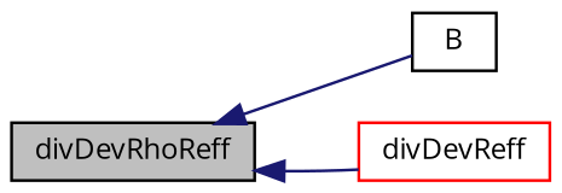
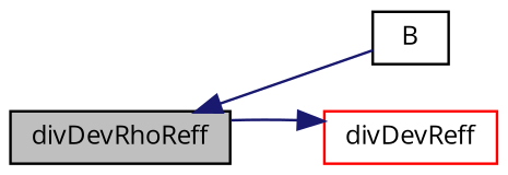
  digraph {
    fontname="Open Sans"
    rankdir=LR
    node [color=black fontname="Open Sans" fontsize=10 shape=record]
    edge [color=midnightblue dir=back fontname="Open Sans" fontsize=10 labelfontname=FreeSans labelfontsize=10 style=solid]
    n1 [fillcolor=grey75 fontcolor=black height=0.2 label=divDevRhoReff style=filled width=0.4]
    n2 [height=0.2 label=B width=0.4]
    n3 [color=red height=0.2 label=divDevReff width=0.4]
    n1 -> n2
-   n1 -> n3
+   n3 -> n1
  }
